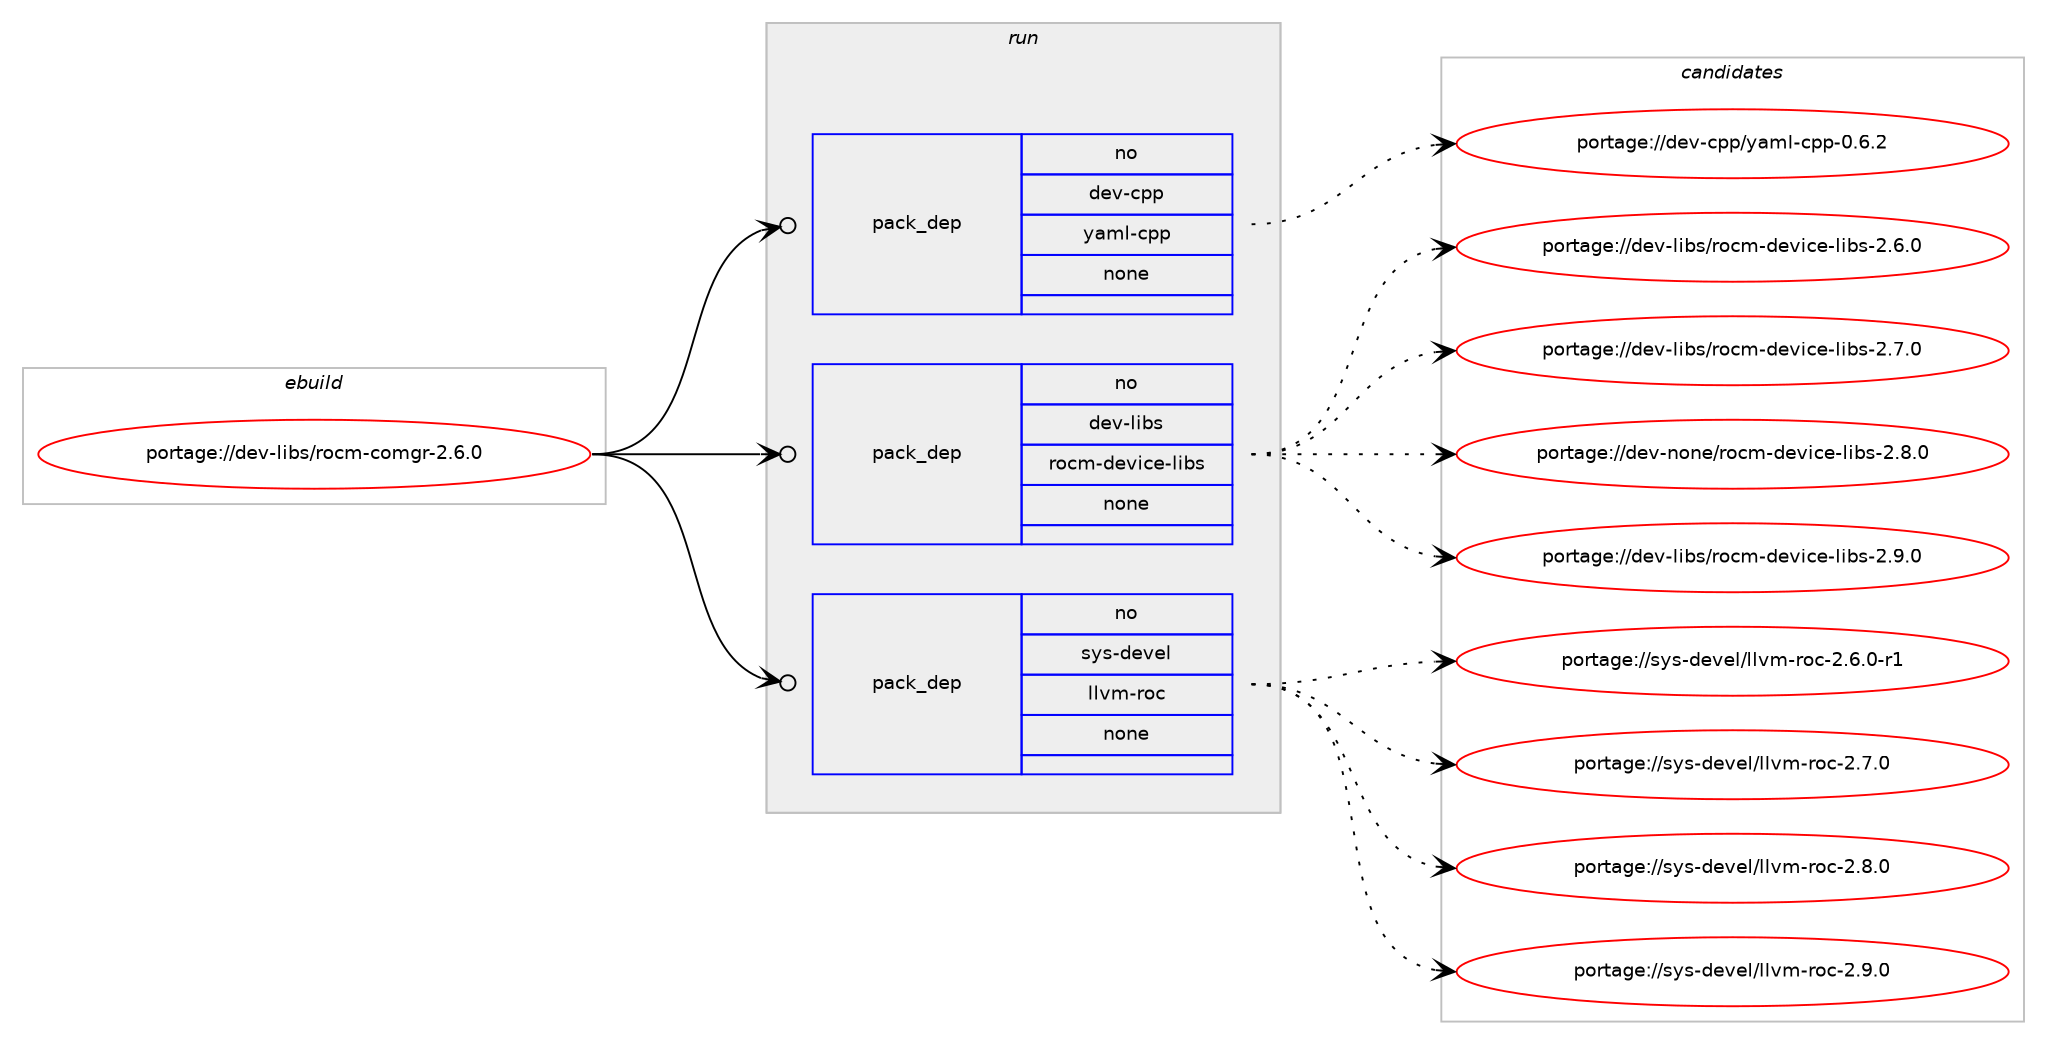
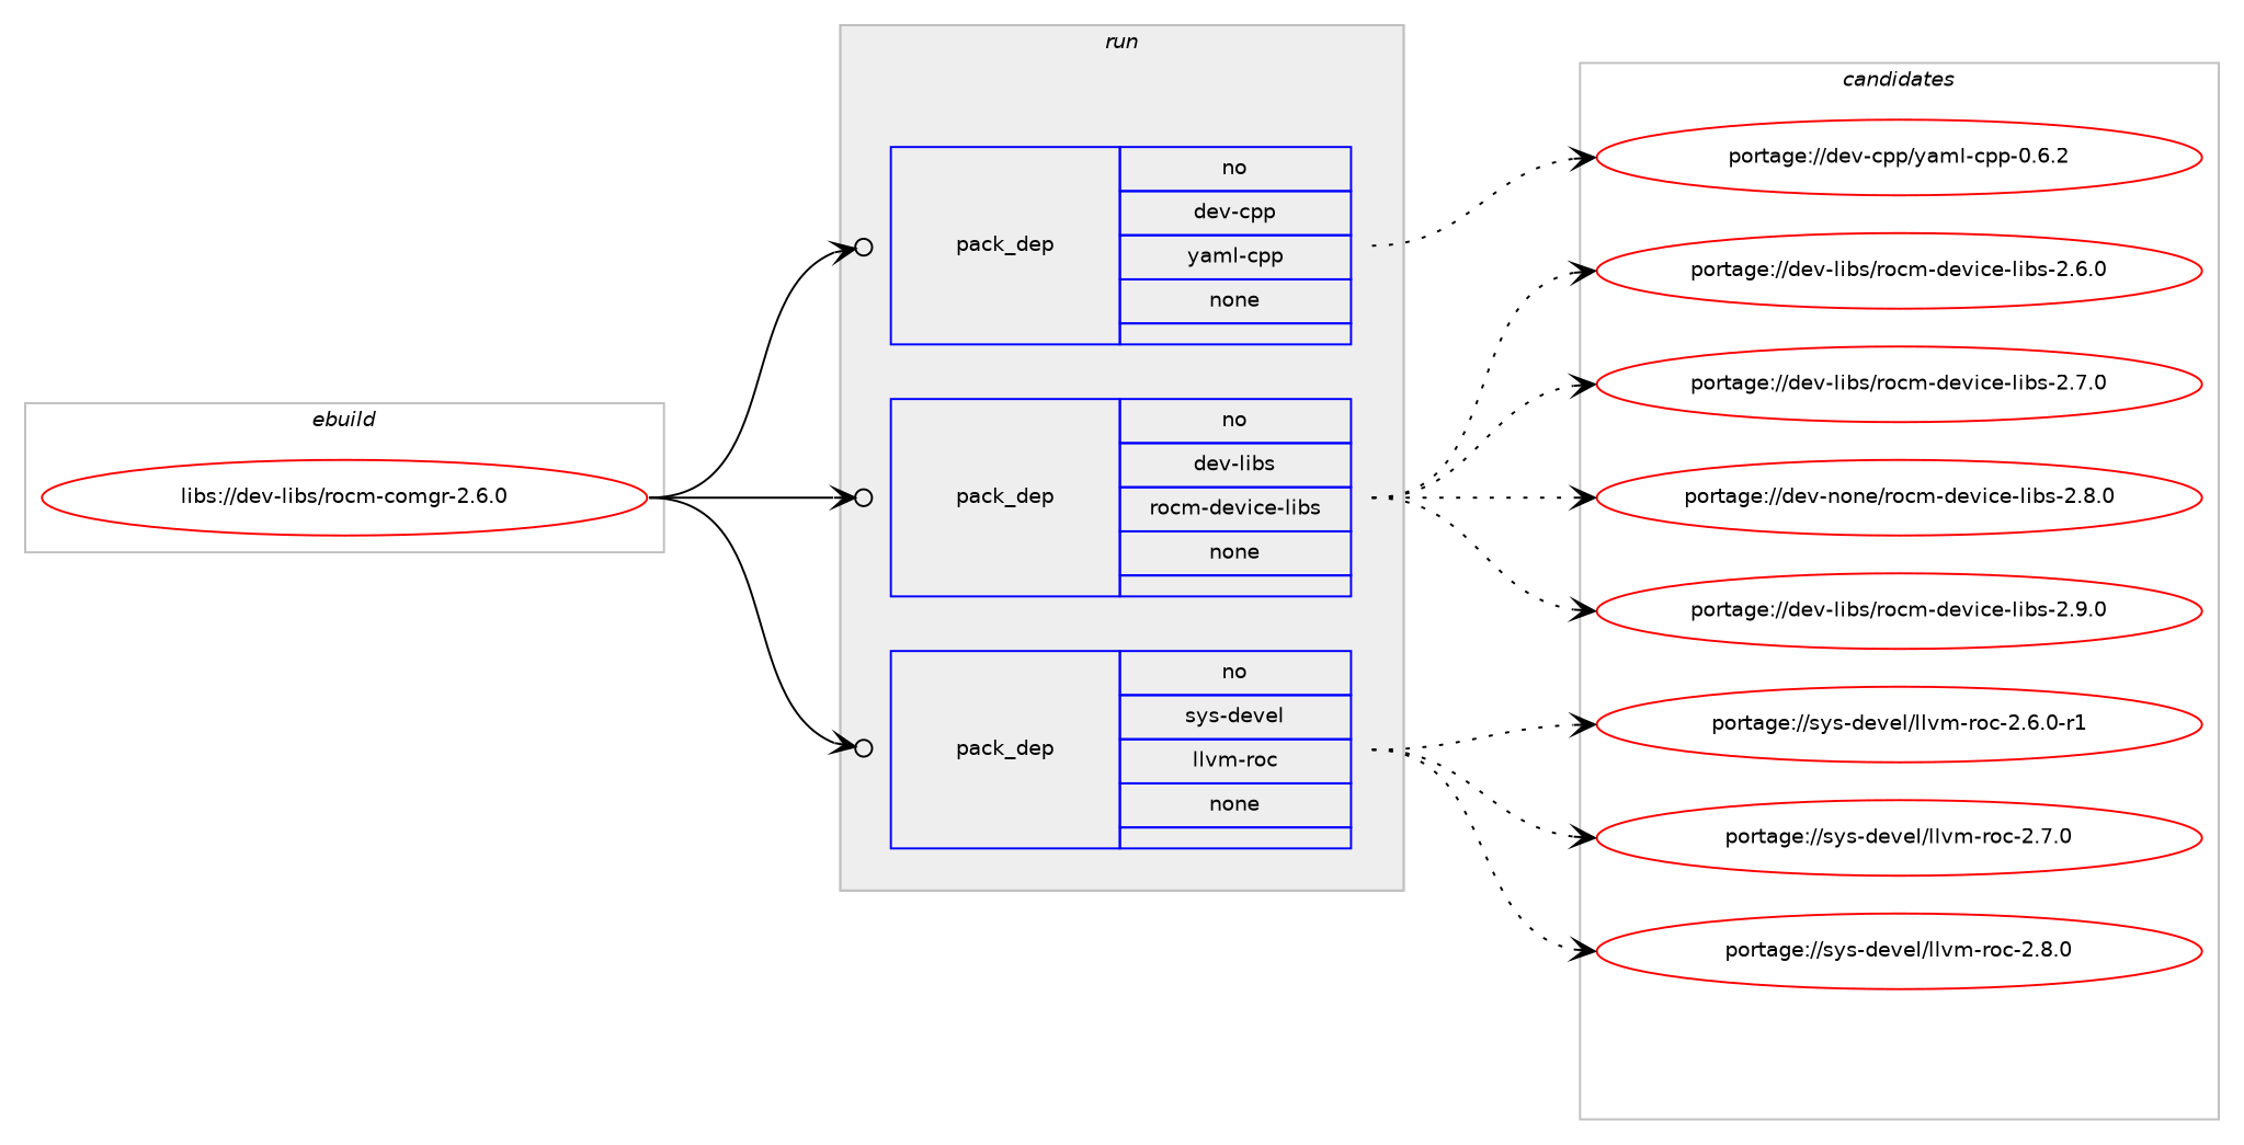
  digraph {
    compound=true
    concentrate=true
    fontname=Helvetica
    fontsize=10
    newrank=true
    rankdir=LR
    ranksep=1.5
    node [color=red fontname=Helvetica fontsize=10]
    edge [arrowhead=vee headport=w style=dotted tailport=e weight=100]
-   n1 [label="portage://dev-libs/rocm-comgr-2.6.0" width=4]
+   n1 [label="libs://dev-libs/rocm-comgr-2.6.0" width=4]
    n2 [color=blue label=<<TABLE BORDER="0" CELLBORDER="1" CELLSPACING="0" CELLPADDING="4" WIDTH="220"><TR><TD ROWSPAN="6" CELLPADDING="30">pack_dep</TD></TR><TR><TD WIDTH="110">no</TD></TR><TR><TD>dev-cpp</TD></TR><TR><TD>yaml-cpp</TD></TR><TR><TD>none</TD></TR><TR><TD></TD></TR></TABLE>> shape=none]
    n3 [color=blue label=<<TABLE BORDER="0" CELLBORDER="1" CELLSPACING="0" CELLPADDING="4" WIDTH="220"><TR><TD ROWSPAN="6" CELLPADDING="30">pack_dep</TD></TR><TR><TD WIDTH="110">no</TD></TR><TR><TD>dev-libs</TD></TR><TR><TD>rocm-device-libs</TD></TR><TR><TD>none</TD></TR><TR><TD></TD></TR></TABLE>> shape=none]
    n4 [color=blue label=<<TABLE BORDER="0" CELLBORDER="1" CELLSPACING="0" CELLPADDING="4" WIDTH="220"><TR><TD ROWSPAN="6" CELLPADDING="30">pack_dep</TD></TR><TR><TD WIDTH="110">no</TD></TR><TR><TD>sys-devel</TD></TR><TR><TD>llvm-roc</TD></TR><TR><TD>none</TD></TR><TR><TD></TD></TR></TABLE>> shape=none]
    n5 [label="portage://dev-cpp/yaml-cpp-0.6.2" width=4]
    n6 [label="portage://dev-libs/rocm-device-libs-2.6.0" width=4]
    n7 [label="portage://dev-libs/rocm-device-libs-2.7.0" width=4]
    n8 [label="portage://dev-none/rocm-device-libs-2.8.0" width=4]
    n9 [label="portage://dev-libs/rocm-device-libs-2.9.0" width=4]
    n10 [label="portage://sys-devel/llvm-roc-2.6.0-r1" width=4]
    n11 [label="portage://sys-devel/llvm-roc-2.7.0" width=4]
    n12 [label="portage://sys-devel/llvm-roc-2.8.0" width=4]
-   n13 [label="portage://sys-devel/llvm-roc-2.9.0" width=4]
    subgraph cluster_1 {
      color=gray
      label=<<i>ebuild</i>>
      n1
    }
    subgraph cluster_2 {
      color=gray
      label=<<i>dependencies</i>>
      subgraph cluster_3 {
        color=gray
        fillcolor="#eeeeee"
        label=<<i>compile</i>>
        style=filled
      }
      subgraph cluster_4 {
        color=gray
        fillcolor="#eeeeee"
        label=<<i>compile and run</i>>
        style=filled
        subgraph sub_5 {
          color=gray
          fillcolor="#eeeeee"
          label=<<i>compile and run</i>>
          style=filled
          n2
        }
        subgraph sub_6 {
          color=gray
          fillcolor="#eeeeee"
          label=<<i>compile and run</i>>
          style=filled
          n3
        }
        subgraph sub_7 {
          color=gray
          fillcolor="#eeeeee"
          label=<<i>compile and run</i>>
          style=filled
          n4
        }
      }
      subgraph cluster_8 {
        color=gray
        fillcolor="#eeeeee"
        label=<<i>run</i>>
        style=filled
      }
    }
    subgraph cluster_9 {
      color=gray
      label=<<i>candidates</i>>
      rank=same
      subgraph sub_10 {
        color=black
        label=<<i>candidates</i>>
        nodesep=1
        rank=same
        n5
      }
      subgraph sub_11 {
        color=black
        label=<<i>candidates</i>>
        nodesep=1
        rank=same
        n6
        n7
        n8
        n9
      }
      subgraph sub_12 {
        color=black
        label=<<i>candidates</i>>
        nodesep=1
        rank=same
        n10
        n11
        n12
-       n13
      }
    }
    n1 -> n2 [arrowhead=odotvee style=solid weight=20]
    n1 -> n3 [arrowhead=odotvee style=solid weight=20]
    n1 -> n4 [arrowhead=odotvee style=solid weight=20]
    n2 -> n5
    n3 -> n6
    n3 -> n7
    n3 -> n8
    n3 -> n9
    n4 -> n10
    n4 -> n11
    n4 -> n12
-   n4 -> n13
  }
